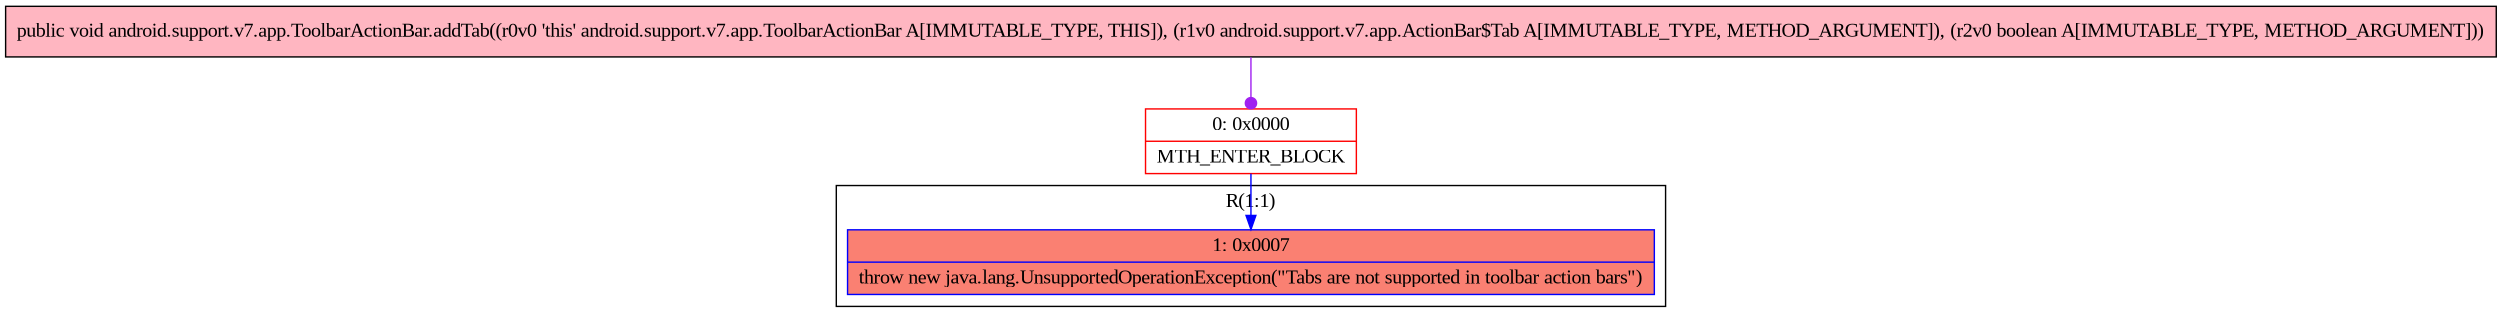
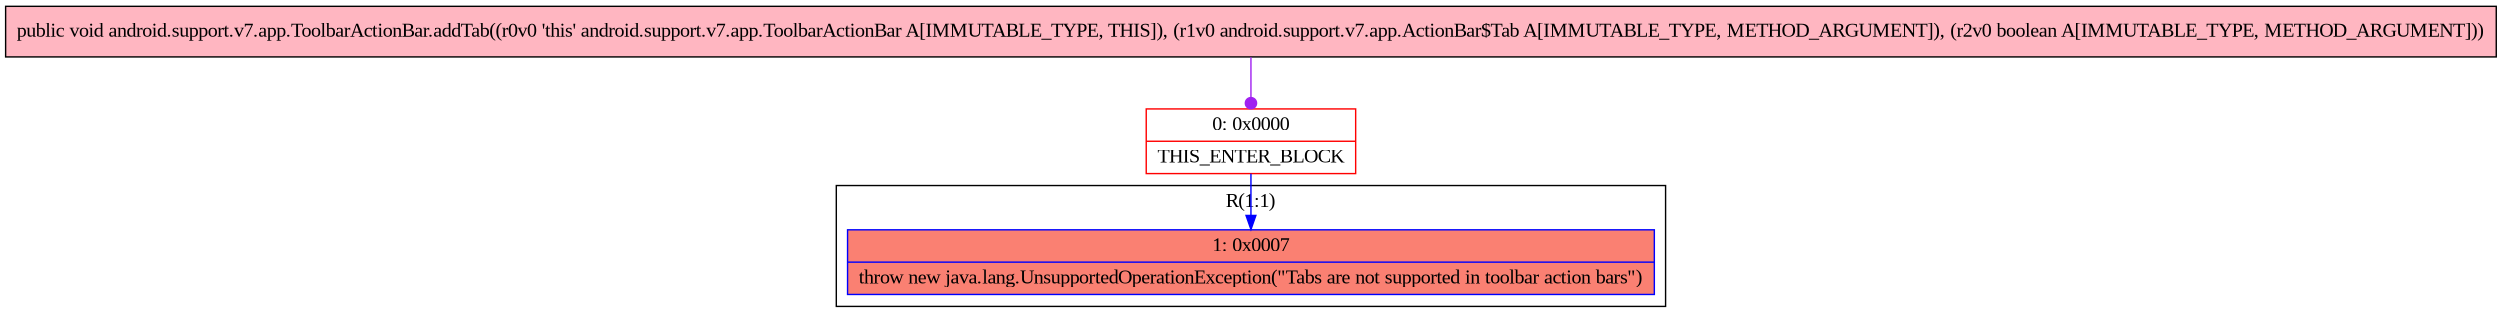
  digraph {
    fontname="Liberation Serif"
    node [shape=record style=filled fontname="Liberation Serif"]
    edge [fontname="Liberation Serif"]
    n1 [color=blue label="{1\:\ 0x0007|throw new java.lang.UnsupportedOperationException(\"Tabs are not supported in toolbar action bars\")\l}" fillcolor=salmon]
-   n2 [color=red label="{0\:\ 0x0000|MTH_ENTER_BLOCK\l}" fillcolor=white]
+   n2 [color=red label="{0\:\ 0x0000|THIS_ENTER_BLOCK\l}" fillcolor=white]
    n3 [label="{public void android.support.v7.app.ToolbarActionBar.addTab((r0v0 'this' android.support.v7.app.ToolbarActionBar A[IMMUTABLE_TYPE, THIS]), (r1v0 android.support.v7.app.ActionBar$Tab A[IMMUTABLE_TYPE, METHOD_ARGUMENT]), (r2v0 boolean A[IMMUTABLE_TYPE, METHOD_ARGUMENT])) }" fillcolor=lightpink]
    subgraph cluster_1 {
      label="R(1:1)"
      n1
    }
    n2 -> n1 [color=blue arrowhead=normal]
    n3 -> n2 [color=purple arrowhead=dot]
  }
